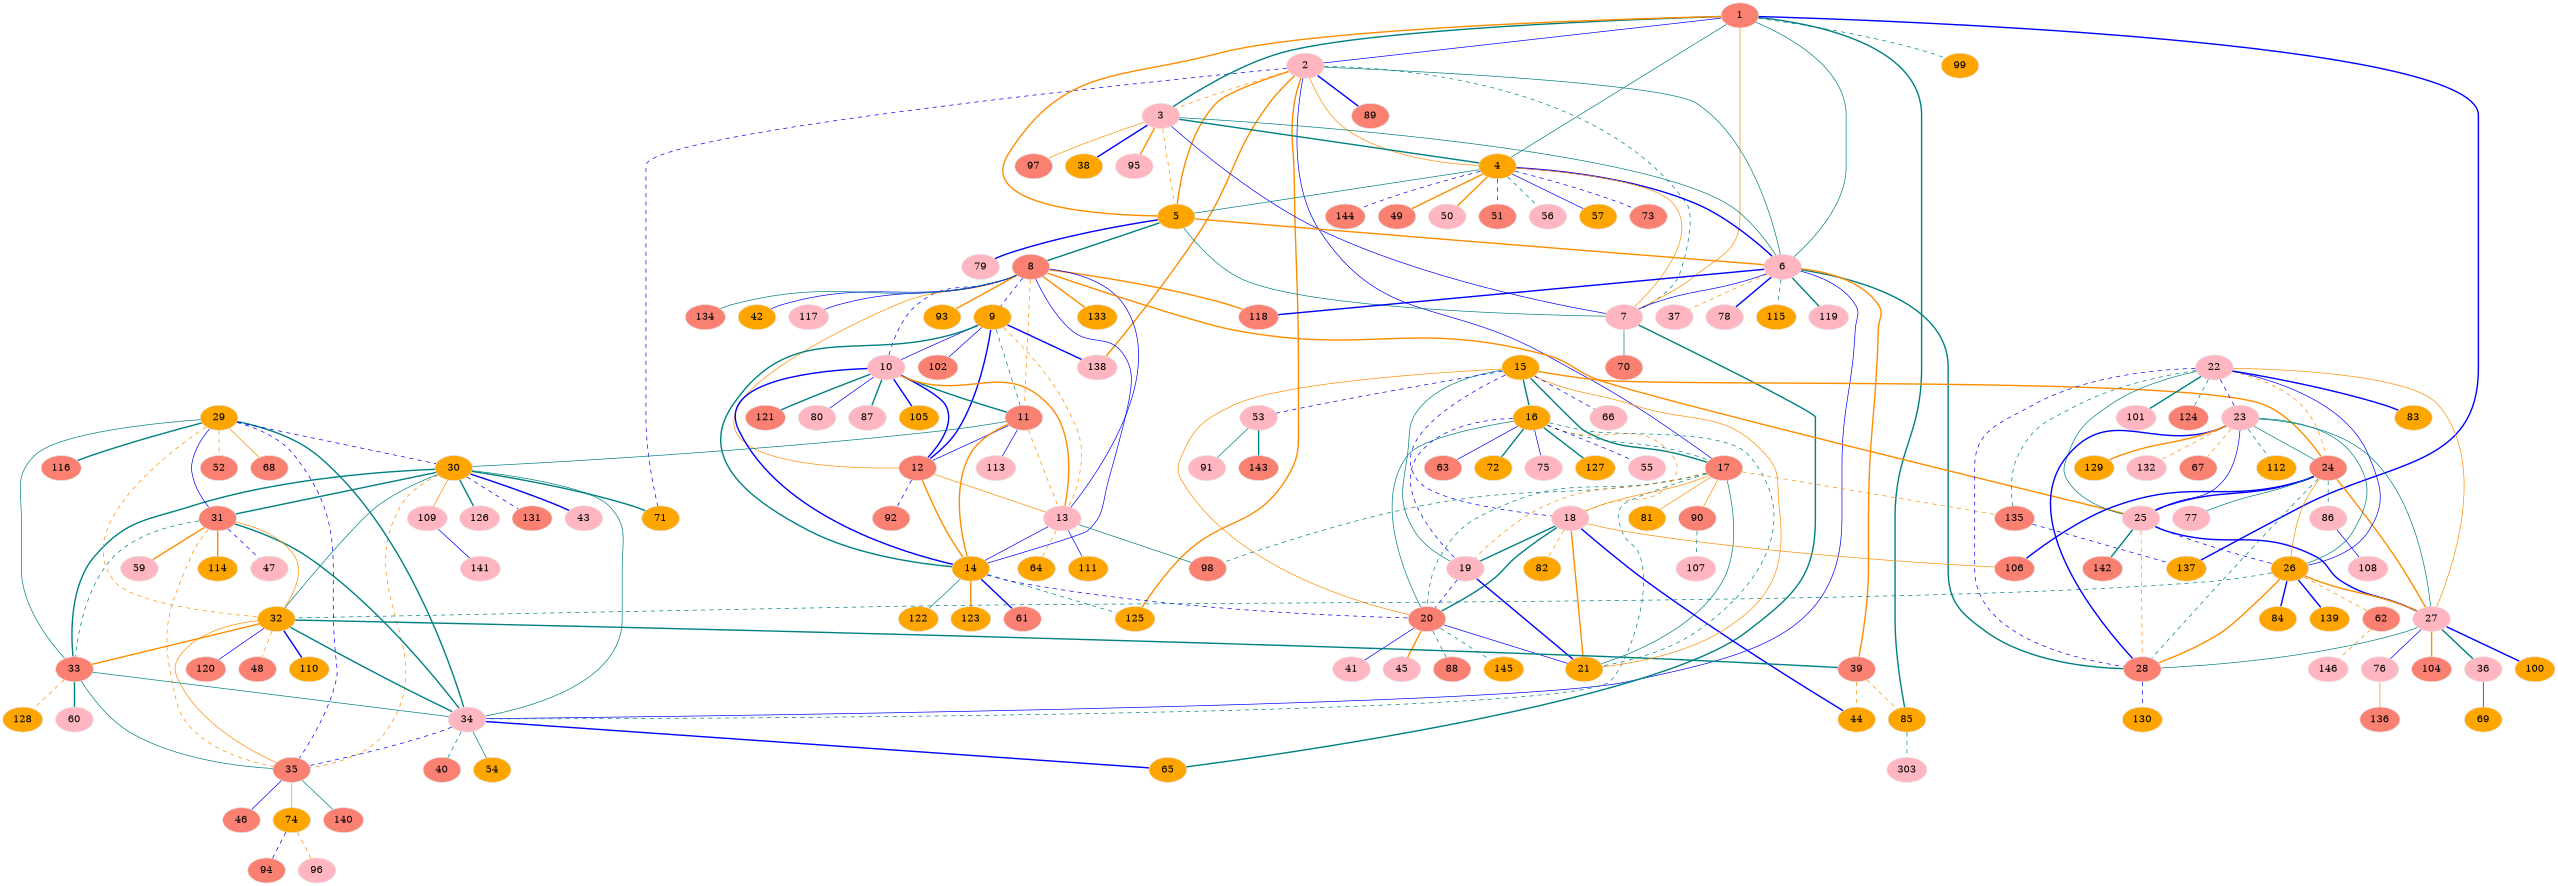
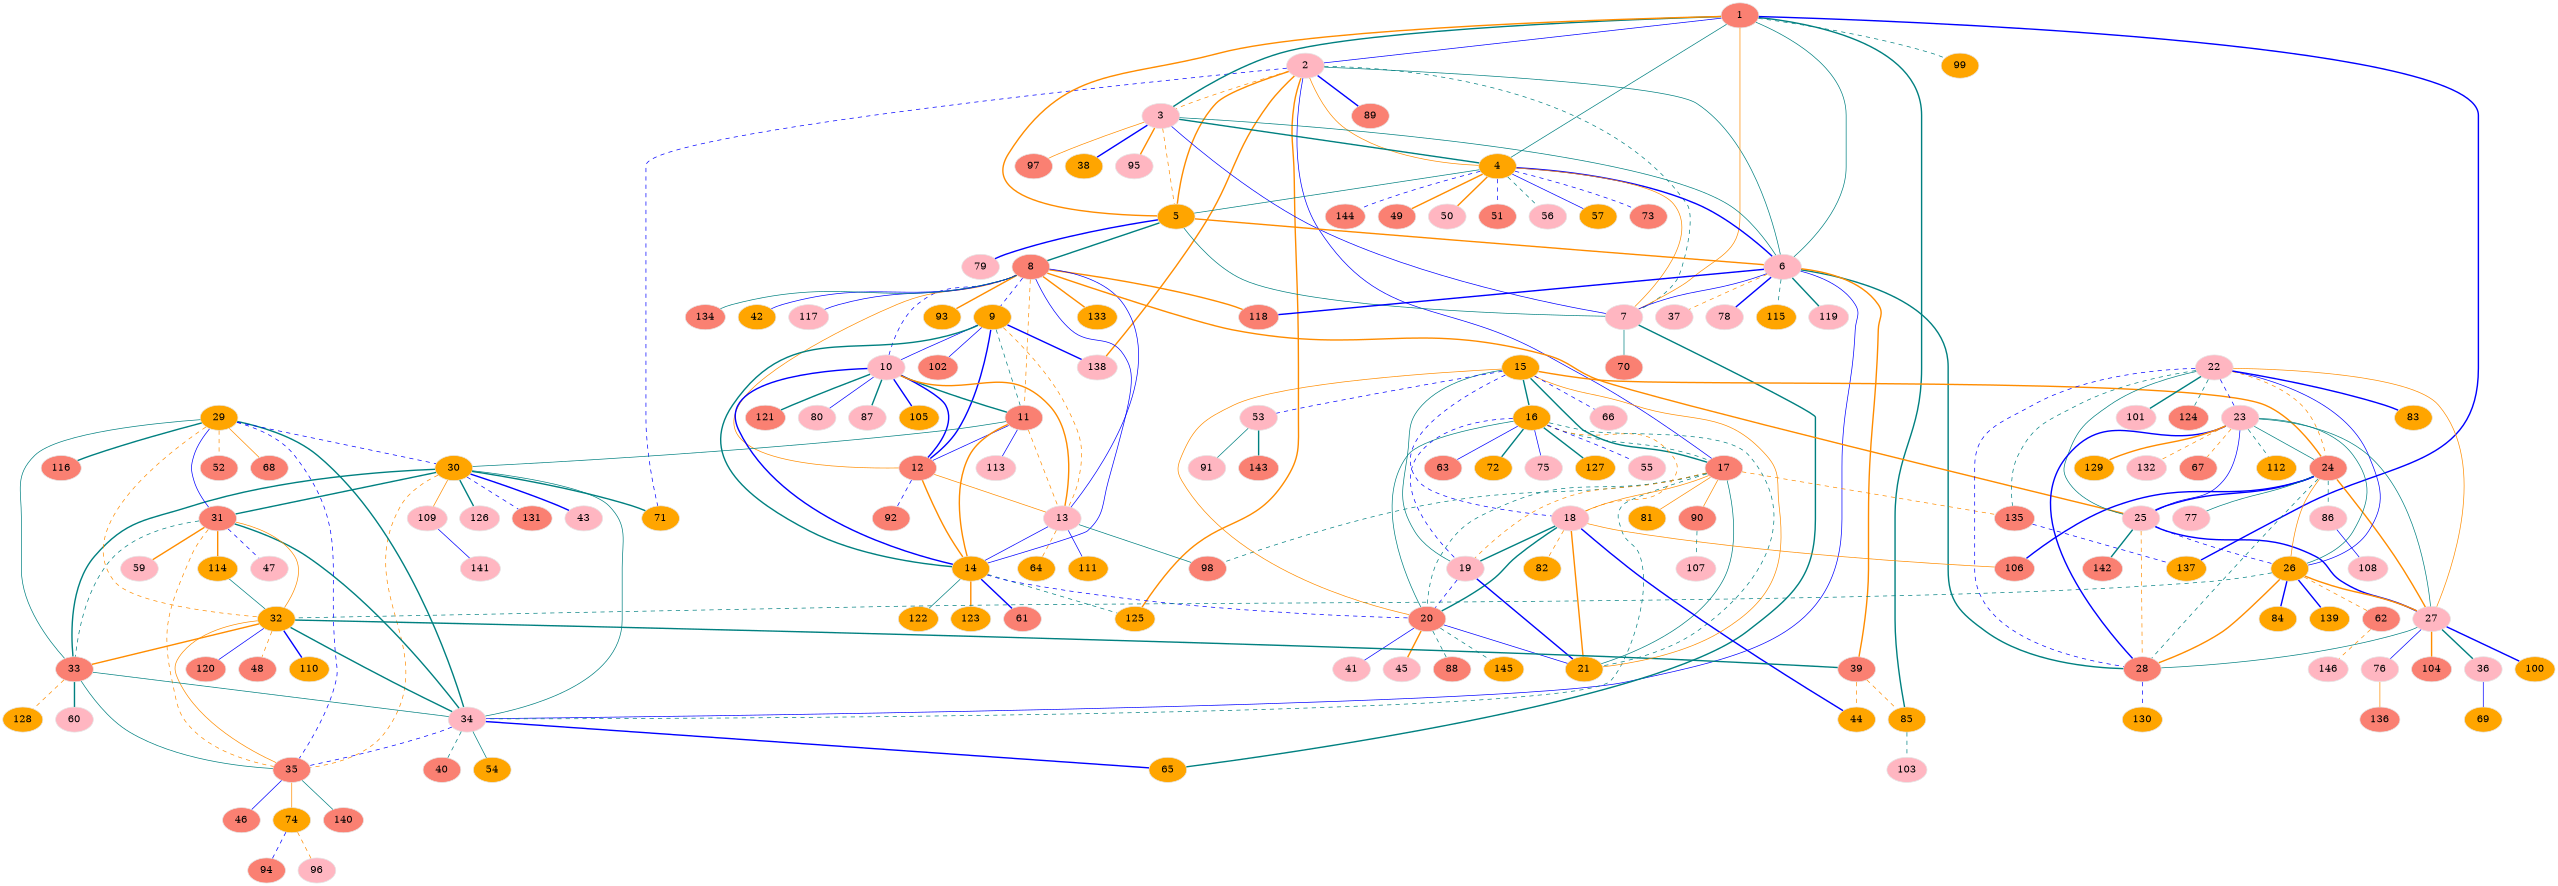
  graph {
    node [color=gray90 fillcolor=lightpink style=filled]
    edge [color=teal style=bold]
    2
    1 [fillcolor=salmon]
    3
    4 [fillcolor=orange]
    5 [fillcolor=orange]
    6
    7
    85 [fillcolor=orange]
    99 [fillcolor=orange]
    137 [fillcolor=orange]
    17 [fillcolor=salmon]
    71 [fillcolor=orange]
    89 [fillcolor=salmon]
    125 [fillcolor=orange]
    138
    38 [fillcolor=orange]
    95
    97 [fillcolor=salmon]
    49 [fillcolor=salmon]
    50
    51 [fillcolor=salmon]
    56
    57 [fillcolor=orange]
    73 [fillcolor=salmon]
    144 [fillcolor=salmon]
    8 [fillcolor=salmon]
    79
    28 [fillcolor=salmon]
    34
    37
    39 [fillcolor=salmon]
    78
    115 [fillcolor=orange]
    118 [fillcolor=salmon]
    119
    65 [fillcolor=orange]
    70 [fillcolor=salmon]
-   103 [label=303]
+   103
    98 [fillcolor=salmon]
    20 [fillcolor=salmon]
    18
    19
    21 [fillcolor=orange]
    81 [fillcolor=orange]
    90 [fillcolor=salmon]
    135 [fillcolor=salmon]
    9 [fillcolor=orange]
    10
    11 [fillcolor=salmon]
    12 [fillcolor=salmon]
    13
    14 [fillcolor=orange]
    25
    42 [fillcolor=orange]
    93 [fillcolor=orange]
    117
    133 [fillcolor=orange]
    134 [fillcolor=salmon]
    130 [fillcolor=orange]
    35 [fillcolor=salmon]
    40 [fillcolor=salmon]
    54 [fillcolor=orange]
    44 [fillcolor=orange]
    102 [fillcolor=salmon]
    80
    87
    105 [fillcolor=orange]
    121 [fillcolor=salmon]
    30 [fillcolor=orange]
    113
    92 [fillcolor=salmon]
    64 [fillcolor=orange]
    111 [fillcolor=orange]
    61 [fillcolor=salmon]
    122 [fillcolor=orange]
    123 [fillcolor=orange]
    26 [fillcolor=orange]
    27
    142 [fillcolor=salmon]
    32 [fillcolor=orange]
    31 [fillcolor=salmon]
    33 [fillcolor=salmon]
    43
    109
    126
    131 [fillcolor=salmon]
    41
    45
    88 [fillcolor=salmon]
    145 [fillcolor=orange]
    15 [fillcolor=orange]
    16 [fillcolor=orange]
    24 [fillcolor=salmon]
    53
    66
    55
    63 [fillcolor=salmon]
    72 [fillcolor=orange]
    75
    127 [fillcolor=orange]
    82 [fillcolor=orange]
    106 [fillcolor=salmon]
    77
    86
    91
    143 [fillcolor=salmon]
    107
    22
    23
    83 [fillcolor=orange]
    101
    124 [fillcolor=salmon]
    67 [fillcolor=salmon]
    112 [fillcolor=orange]
    129 [fillcolor=orange]
    132
    62 [fillcolor=salmon]
    84 [fillcolor=orange]
    139 [fillcolor=orange]
    36
    76
    100 [fillcolor=orange]
    104 [fillcolor=salmon]
    108
    48 [fillcolor=salmon]
    110 [fillcolor=orange]
    120 [fillcolor=salmon]
    146
    69 [fillcolor=orange]
    136 [fillcolor=salmon]
    29 [fillcolor=orange]
    52 [fillcolor=salmon]
    68 [fillcolor=salmon]
    116 [fillcolor=salmon]
    47
    59
    114 [fillcolor=orange]
    60
    128 [fillcolor=orange]
    46 [fillcolor=salmon]
    74 [fillcolor=orange]
    140 [fillcolor=salmon]
    141
    94 [fillcolor=salmon]
    96
    2 -- 3 [color=darkorange style=dashed]
    2 -- 4 [color=darkorange style=solid]
    2 -- 5 [color=darkorange]
    2 -- 6 [style=solid]
    2 -- 7 [style=dashed]
    2 -- 17 [color=blue style=solid]
    2 -- 71 [color=blue style=dashed]
    2 -- 89 [color=blue]
    2 -- 125 [color=darkorange]
    2 -- 138 [color=darkorange]
    1 -- 2 [color=blue style=solid]
    1 -- 3
    1 -- 4 [style=solid]
    1 -- 5 [color=darkorange]
    1 -- 6 [style=solid]
    1 -- 7 [color=darkorange style=solid]
    1 -- 85
    1 -- 99 [style=dashed]
    1 -- 137 [color=blue]
    3 -- 4
    3 -- 5 [color=darkorange style=dashed]
    3 -- 6 [style=solid]
    3 -- 7 [color=blue style=solid]
    3 -- 38 [color=blue]
    3 -- 95 [color=darkorange]
    3 -- 97 [color=darkorange style=solid]
    4 -- 5 [style=solid]
    4 -- 6 [color=blue]
    4 -- 7 [color=darkorange style=solid]
    4 -- 49 [color=darkorange]
    4 -- 50 [color=darkorange]
    4 -- 51 [color=blue style=dashed]
    4 -- 56 [style=dashed]
    4 -- 57 [color=blue style=solid]
    4 -- 73 [color=blue style=dashed]
    4 -- 144 [color=blue style=dashed]
    5 -- 6 [color=darkorange]
    5 -- 7 [style=solid]
    5 -- 8
    5 -- 79 [color=blue]
    6 -- 7 [color=blue style=solid]
    6 -- 28
    6 -- 34 [color=blue style=solid]
    6 -- 37 [color=darkorange style=dashed]
    6 -- 39 [color=darkorange]
    6 -- 78 [color=blue]
    6 -- 115 [style=dashed]
    6 -- 118 [color=blue]
    6 -- 119
    7 -- 65
    7 -- 70 [style=solid]
    85 -- 103 [style=dashed]
    17 -- 34 [style=dashed]
    17 -- 98 [style=dashed]
    17 -- 20 [style=dashed]
    17 -- 18 [color=darkorange style=solid]
    17 -- 19 [color=darkorange style=dashed]
    17 -- 21 [style=solid]
    17 -- 81 [color=darkorange style=solid]
    17 -- 90 [color=darkorange style=solid]
    17 -- 135 [color=darkorange style=dashed]
    8 -- 118 [color=darkorange]
    8 -- 9 [color=blue style=dashed]
    8 -- 10 [color=blue style=dashed]
    8 -- 11 [color=darkorange style=dashed]
    8 -- 12 [color=darkorange style=solid]
    8 -- 13 [color=blue style=solid]
    8 -- 14 [color=blue style=solid]
    8 -- 25 [color=darkorange]
    8 -- 42 [color=blue style=solid]
    8 -- 93 [color=darkorange]
    8 -- 117 [color=blue style=solid]
    8 -- 133 [color=darkorange]
    8 -- 134 [style=solid]
    28 -- 130 [color=blue style=dashed]
    34 -- 65 [color=blue]
    34 -- 35 [color=blue style=dashed]
    34 -- 40 [style=dashed]
    34 -- 54 [style=solid]
    39 -- 85 [color=darkorange style=dashed]
    39 -- 44 [color=darkorange style=dashed]
    20 -- 21 [color=blue style=solid]
    20 -- 41 [color=blue style=solid]
    20 -- 45 [color=darkorange]
    20 -- 88 [style=dashed]
    20 -- 145 [style=dashed]
    18 -- 20
    18 -- 19
    18 -- 21 [color=darkorange]
    18 -- 44 [color=blue]
    18 -- 82 [color=darkorange style=dashed]
    18 -- 106 [color=darkorange style=solid]
    19 -- 20 [color=blue style=dashed]
    19 -- 21 [color=blue]
    90 -- 107 [style=dashed]
    135 -- 137 [color=blue style=dashed]
    9 -- 138 [color=blue]
    9 -- 10 [color=blue style=solid]
    9 -- 11 [style=dashed]
    9 -- 12 [color=blue]
    9 -- 13 [color=darkorange style=dashed]
    9 -- 14
    9 -- 102 [color=blue style=solid]
    10 -- 11
    10 -- 12 [color=blue]
    10 -- 13 [color=darkorange]
    10 -- 14 [color=blue]
    10 -- 80 [color=blue style=solid]
    10 -- 87
    10 -- 105 [color=blue]
    10 -- 121
    11 -- 12 [color=blue style=solid]
    11 -- 13 [color=darkorange style=dashed]
    11 -- 14 [color=darkorange]
    11 -- 30 [style=solid]
    11 -- 113 [color=blue style=solid]
    12 -- 13 [color=darkorange style=solid]
    12 -- 14 [color=darkorange]
    12 -- 92 [color=blue style=dashed]
    13 -- 98 [style=solid]
    13 -- 14 [color=blue style=solid]
    13 -- 64 [color=darkorange style=dashed]
    13 -- 111 [color=blue style=solid]
    14 -- 125 [style=dashed]
    14 -- 20 [color=blue style=dashed]
    14 -- 61 [color=blue]
    14 -- 122 [style=solid]
    14 -- 123 [color=darkorange]
    25 -- 28 [color=darkorange style=dashed]
    25 -- 26 [color=blue style=dashed]
    25 -- 27 [color=blue]
    25 -- 142
    35 -- 46 [color=blue style=solid]
    35 -- 74 [color=darkorange style=solid]
    35 -- 140 [style=solid]
    30 -- 71
    30 -- 34 [style=solid]
    30 -- 35 [color=darkorange style=dashed]
-   30 -- 32 [style=solid]
+   114 -- 32 [style=solid]
    30 -- 31
    30 -- 33
    30 -- 43 [color=blue]
    30 -- 109 [color=darkorange style=solid]
    30 -- 126
    30 -- 131 [color=blue style=dashed]
    26 -- 28 [color=darkorange]
    26 -- 27 [color=darkorange]
    26 -- 32 [style=dashed]
    26 -- 62 [color=darkorange style=dashed]
    26 -- 84 [color=blue]
    26 -- 139 [color=blue]
    27 -- 28 [style=solid]
    27 -- 36
    27 -- 76 [color=blue style=solid]
    27 -- 100 [color=blue]
    27 -- 104 [color=darkorange]
    32 -- 34
    32 -- 39
    32 -- 35 [color=darkorange style=solid]
    32 -- 33 [color=darkorange]
    32 -- 48 [color=darkorange style=dashed]
    32 -- 110 [color=blue]
    32 -- 120 [color=blue style=solid]
    31 -- 34
    31 -- 35 [color=darkorange style=dashed]
    31 -- 32 [color=darkorange style=solid]
    31 -- 33 [style=dashed]
    31 -- 47 [color=blue style=dashed]
    31 -- 59 [color=darkorange]
    31 -- 114 [color=darkorange]
    33 -- 34 [style=solid]
    33 -- 35 [style=solid]
    33 -- 60
    33 -- 128 [color=darkorange style=dashed]
    109 -- 141 [color=blue style=solid]
    15 -- 17
    15 -- 20 [color=darkorange style=solid]
    15 -- 18 [color=blue style=dashed]
    15 -- 19 [style=solid]
    15 -- 21 [color=darkorange style=solid]
    15 -- 16
    15 -- 24 [color=darkorange]
    15 -- 53 [color=blue style=dashed]
    15 -- 66 [color=blue style=dashed]
    16 -- 17 [style=dashed]
    16 -- 20 [style=solid]
    16 -- 18 [color=darkorange style=dashed]
    16 -- 19 [color=blue style=dashed]
    16 -- 21 [style=dashed]
    16 -- 55 [color=blue style=dashed]
    16 -- 63 [color=blue style=solid]
    16 -- 72
    16 -- 75 [color=blue style=solid]
    16 -- 127
    24 -- 28 [style=dashed]
    24 -- 25 [color=blue]
    24 -- 26 [color=darkorange style=solid]
    24 -- 27 [color=darkorange]
    24 -- 106 [color=blue]
    24 -- 77 [style=solid]
    24 -- 86 [style=dashed]
    53 -- 91 [style=solid]
    53 -- 143
    86 -- 108 [color=blue style=solid]
    22 -- 28 [color=blue style=dashed]
    22 -- 135 [style=dashed]
    22 -- 25 [style=solid]
    22 -- 26 [color=blue style=solid]
    22 -- 27 [color=darkorange style=solid]
    22 -- 24 [color=darkorange style=dashed]
    22 -- 23 [color=blue style=dashed]
    22 -- 83 [color=blue]
    22 -- 101
    22 -- 124 [style=dashed]
    23 -- 28 [color=blue]
    23 -- 25 [color=blue style=solid]
    23 -- 26 [style=solid]
    23 -- 27 [style=solid]
    23 -- 24 [style=solid]
    23 -- 67 [color=darkorange style=dashed]
    23 -- 112 [style=dashed]
    23 -- 129 [color=darkorange]
    23 -- 132 [color=darkorange style=dashed]
    62 -- 146 [color=darkorange style=dashed]
    36 -- 69 [color=blue style=solid]
    76 -- 136 [color=darkorange style=solid]
    29 -- 34
    29 -- 35 [color=blue style=dashed]
    29 -- 30 [color=blue style=dashed]
    29 -- 32 [color=darkorange style=dashed]
    29 -- 31 [color=blue style=solid]
    29 -- 33 [style=solid]
    29 -- 52 [color=darkorange style=dashed]
    29 -- 68 [color=darkorange style=solid]
    29 -- 116
    74 -- 94 [color=blue style=dashed]
    74 -- 96 [color=darkorange style=dashed]
  }
